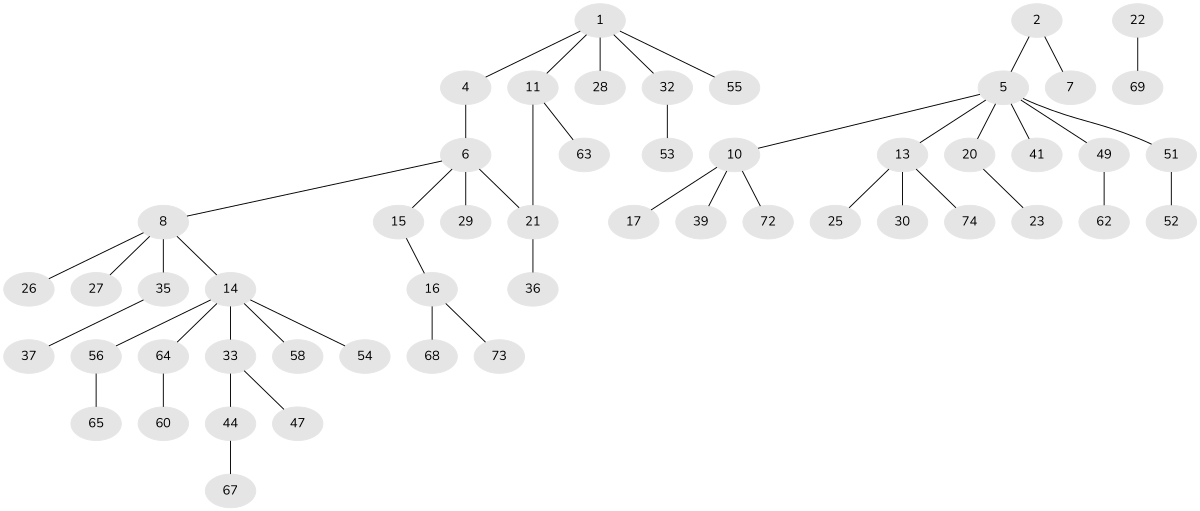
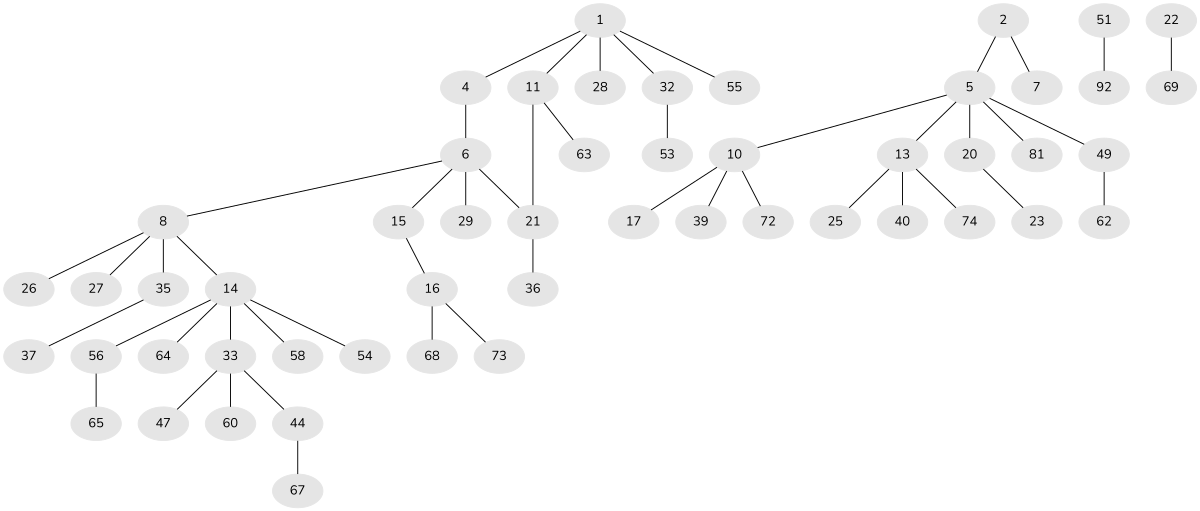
  graph {
    fontname=Nunito
    node [color=gray90 fontname=Nunito style=filled]
    edge [fontname=Nunito]
    1 [super="+19"]
    4
    11 [super="+58"]
    28
    32 [super="+43"]
    55
    2 [super="+3"]
    5 [super="+38"]
    7 [super="+18"]
    6 [super="+46"]
    21 [super="+42"]
    63
    53
    10 [super="+12"]
    13 [super="+71"]
    20
-   41
+   41 [label=81]
    49
    51 [super="+57"]
    8 [super="+9"]
    15 [super="+24"]
    29
    17 [super="+50"]
    39
    72
    25
-   40 [label=30]
+   40
    74
    23
    62
-   52
+   52 [label=92]
    14 [super="+30"]
    26
    27
    35 [super="+66"]
    16 [super="+31"]
    22
    69
    33 [super="+34"]
    n40 [label=58]
    54
    56 [super="+59"]
    64
    37 [super="+61"]
    36 [super="+47"]
    44
    n47 [label=47]
    60
    65
    68
    73
    67 [super="+70"]
    1 -- 4
    1 -- 11
    1 -- 28
    1 -- 32
    1 -- 55
    4 -- 6
    11 -- 21
    11 -- 63
    32 -- 53
    2 -- 5
    2 -- 7
    5 -- 10
    5 -- 13
    5 -- 20
    5 -- 41
    5 -- 49
-   5 -- 51
    6 -- 21
    6 -- 8
    6 -- 15
    6 -- 29
    21 -- 36
    10 -- 17
    10 -- 39
    10 -- 72
    13 -- 25
    13 -- 40
    13 -- 74
    20 -- 23
    49 -- 62
    51 -- 52
    8 -- 14
    8 -- 26
    8 -- 27
    8 -- 35
    15 -- 16
    14 -- 33
    14 -- n40
    14 -- 54
    14 -- 56
    14 -- 64
    35 -- 37
    16 -- 68
    16 -- 73
    22 -- 69
    33 -- 44
    33 -- n47
-   64 -- 60
+   33 -- 60
    56 -- 65
    44 -- 67
  }
